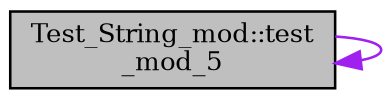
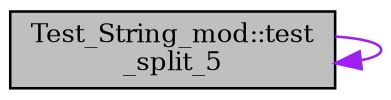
  digraph {
    rankdir=TB
    fontname="DejaVu Serif"
-   n1 [color=black fillcolor=grey75 fontcolor=black fontname="DejaVu Serif" fontsize=10 height=0.2 label="Test_String_mod::test\l_mod_5" shape=record style=filled width=0.4]
+   n1 [color=black fillcolor=grey75 fontcolor=black fontname="DejaVu Serif" fontsize=10 height=0.2 label="Test_String_mod::test\l_split_5" shape=record style=filled width=0.4]
    n1 -> n1 [color=purple fontname="DejaVu Serif" fontsize=10 labelfontname=Helvetica labelfontsize=10 style=solid]
  }
